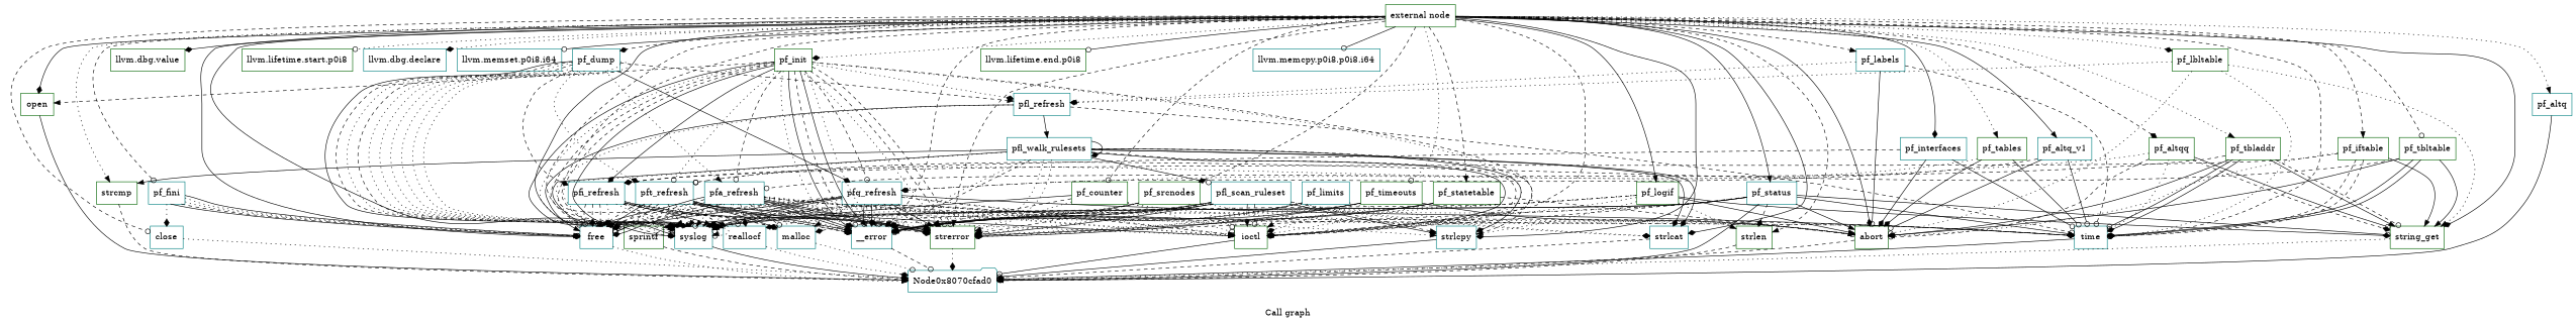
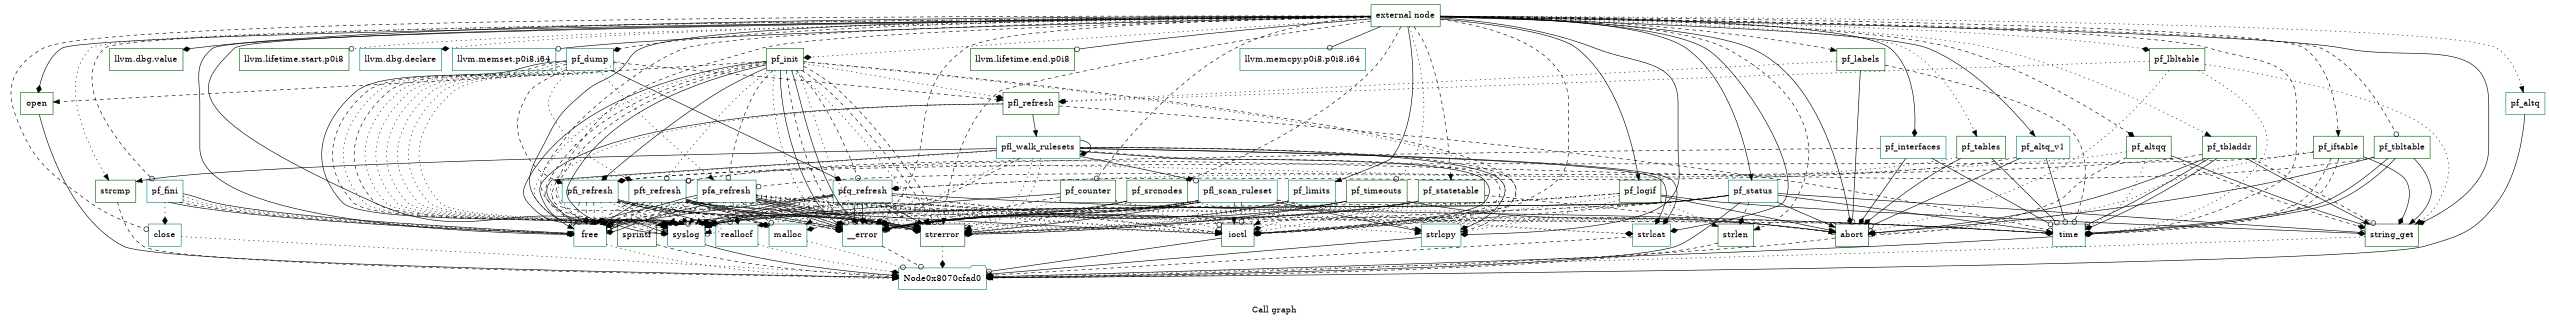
  digraph {
    label="Call graph"
    node [color=teal shape=record]
    edge [arrowhead=normal style=solid]
    n1 [color=darkgreen label="{external node}"]
    n2 [color=darkgreen label="{pf_init}"]
    n3 [label="{pf_fini}"]
    n4 [label="{pf_dump}"]
    n5 [label="{syslog}"]
    n6 [color=darkgreen label="{llvm.dbg.value}"]
    n7 [label="{free}"]
    n8 [label="{time}"]
    n9 [color=darkgreen label="{llvm.lifetime.start.p0i8}"]
    n10 [label="{llvm.dbg.declare}"]
    n11 [label="{llvm.memset.p0i8.i64}"]
    n12 [label="{strlcpy}"]
    n13 [color=darkgreen label="{ioctl}"]
    n14 [label="{__error}"]
    n15 [color=darkgreen label="{strerror}"]
    n16 [color=darkgreen label="{strcmp}"]
    n17 [label="{strlcat}"]
    n18 [color=darkgreen label="{llvm.lifetime.end.p0i8}"]
    n19 [label="{malloc}"]
    n20 [label="{reallocf}"]
    n21 [label="{llvm.memcpy.p0i8.p0i8.i64}"]
    n22 [label="{close}"]
    n23 [color=darkgreen label="{open}"]
    n24 [label="{pf_status}"]
    n25 [color=darkgreen label="{sprintf}"]
    n26 [color=darkgreen label="{strlen}"]
    n27 [color=darkgreen label="{string_get}"]
    n28 [color=darkgreen label="{abort}"]
    n29 [color=darkgreen label="{pf_counter}"]
    n30 [color=darkgreen label="{pf_statetable}"]
    n31 [color=darkgreen label="{pf_srcnodes}"]
    n32 [label="{pf_limits}"]
    n33 [color=darkgreen label="{pf_timeouts}"]
    n34 [color=darkgreen label="{pf_logif}"]
    n35 [label="{pf_interfaces}"]
    n36 [color=darkgreen label="{pf_iftable}"]
    n37 [color=darkgreen label="{pf_tables}"]
    n38 [color=darkgreen label="{pf_tbltable}"]
    n39 [color=darkgreen label="{pf_tbladdr}"]
    n40 [label="{pf_altq_v1}"]
    n41 [color=darkgreen label="{pf_altqq}"]
-   n42 [label="{pf_labels}"]
+   n42 [color=darkgreen label="{pf_labels}"]
    n43 [color=darkgreen label="{pf_lbltable}"]
    n44 [label="{pf_altq}"]
    n45 [label="{pfi_refresh}"]
    n46 [label="{pfq_refresh}"]
    n47 [label="{pft_refresh}"]
    n48 [label="{pfa_refresh}"]
-   n49 [label="{pfl_refresh}"]
+   n49 [color=darkgreen label="{pfl_refresh}"]
    n50 [label=Node0x8070cfad0 shape=folder]
    n51 [label="{pfl_walk_rulesets}"]
    n52 [label="{pfl_scan_ruleset}"]
    n1 -> n2 [arrowhead=diamond style=dotted]
    n1 -> n3 [arrowhead=odot style=dashed]
    n1 -> n4 [arrowhead=diamond style=dashed]
    n1 -> n5 [arrowhead=odot]
    n1 -> n6 [arrowhead=diamond]
    n1 -> n7 [arrowhead=diamond]
    n1 -> n8 [arrowhead=odot style=dashed]
    n1 -> n9 [arrowhead=odot style=dotted]
    n1 -> n10 [arrowhead=diamond style=dotted]
    n1 -> n11 [arrowhead=odot]
    n1 -> n12 [arrowhead=diamond]
    n1 -> n13 [style=dashed]
    n1 -> n14 [arrowhead=diamond style=dashed]
    n1 -> n15 [style=dashed]
    n1 -> n16 [style=dotted]
    n1 -> n17 [arrowhead=diamond]
    n1 -> n18 [arrowhead=odot]
    n1 -> n19 [arrowhead=diamond style=dashed]
    n1 -> n20 [style=dashed]
    n1 -> n21 [arrowhead=odot]
    n1 -> n22 [arrowhead=odot style=dashed]
    n1 -> n23 [arrowhead=diamond]
    n1 -> n24
    n1 -> n25 [arrowhead=odot]
    n1 -> n26 [style=dashed]
    n1 -> n27 [arrowhead=diamond]
    n1 -> n28 [arrowhead=diamond]
    n1 -> n29 [arrowhead=odot style=dashed]
    n1 -> n30 [style=dashed]
    n1 -> n31 [arrowhead=diamond style=dashed]
+   n1 -> n32
    n1 -> n33 [arrowhead=odot style=dotted]
    n1 -> n34
    n1 -> n35 [arrowhead=diamond]
    n1 -> n36 [style=dashed]
    n1 -> n37 [style=dotted]
    n1 -> n38 [arrowhead=odot style=dashed]
    n1 -> n39 [style=dotted]
    n1 -> n40
    n1 -> n41 [arrowhead=diamond style=dashed]
    n1 -> n42 [style=dashed]
    n1 -> n43 [arrowhead=diamond style=dotted]
    n1 -> n44 [style=dotted]
    n2 -> n5 [arrowhead=odot]
    n2 -> n5 [arrowhead=odot style=dotted]
    n2 -> n5 [style=dashed]
    n2 -> n5 [arrowhead=diamond style=dashed]
    n2 -> n5
    n2 -> n13 [style=dotted]
    n2 -> n13 [arrowhead=diamond style=dashed]
    n2 -> n14 [arrowhead=odot style=dotted]
    n2 -> n14
    n2 -> n14 [arrowhead=odot style=dashed]
    n2 -> n14
    n2 -> n14 [style=dotted]
    n2 -> n15 [style=dotted]
    n2 -> n15 [arrowhead=odot style=dashed]
    n2 -> n15 [arrowhead=odot style=dashed]
    n2 -> n23 [style=dashed]
    n2 -> n45 [arrowhead=diamond]
    n2 -> n46 [arrowhead=odot style=dashed]
    n2 -> n47 [arrowhead=odot style=dotted]
    n2 -> n48 [arrowhead=odot style=dashed]
    n2 -> n49 [arrowhead=diamond style=dotted]
    n3 -> n7
    n3 -> n7 [arrowhead=diamond style=dashed]
    n3 -> n7 [arrowhead=odot style=dotted]
    n3 -> n7 [arrowhead=odot style=dotted]
    n3 -> n7
    n3 -> n22 [arrowhead=diamond style=dotted]
    n4 -> n5 [arrowhead=diamond]
    n4 -> n5 [style=dashed]
    n4 -> n5 [arrowhead=odot style=dotted]
    n4 -> n5 [arrowhead=odot style=dashed]
    n4 -> n5 [arrowhead=diamond style=dotted]
    n4 -> n5 [arrowhead=diamond style=dotted]
    n4 -> n5 [arrowhead=diamond style=dotted]
    n4 -> n5 [arrowhead=odot style=dotted]
    n4 -> n5 [style=dotted]
    n4 -> n5 [arrowhead=odot style=dotted]
    n4 -> n45 [arrowhead=diamond style=dashed]
    n4 -> n46 [arrowhead=diamond]
    n4 -> n47 [arrowhead=diamond style=dotted]
    n4 -> n48 [style=dotted]
    n4 -> n49 [style=dashed]
    n5 -> n50
    n7 -> n50 [style=dotted]
    n8 -> n50 [arrowhead=odot]
    n12 -> n50 [arrowhead=odot]
    n13 -> n50 [arrowhead=odot]
    n14 -> n50 [arrowhead=odot style=dashed]
    n15 -> n50 [arrowhead=diamond style=dotted]
    n16 -> n50 [style=dashed]
    n17 -> n50 [arrowhead=diamond style=dashed]
    n19 -> n50 [arrowhead=odot style=dotted]
    n20 -> n50 [arrowhead=diamond style=dotted]
    n22 -> n50 [arrowhead=diamond style=dotted]
    n23 -> n50
    n24 -> n5
    n24 -> n8
    n24 -> n13 [arrowhead=diamond style=dashed]
    n24 -> n14 [arrowhead=odot style=dotted]
    n24 -> n15 [arrowhead=odot style=dashed]
    n24 -> n25
    n24 -> n26 [arrowhead=diamond style=dashed]
    n24 -> n27 [arrowhead=odot]
    n24 -> n28
    n24 -> n50
    n25 -> n50 [arrowhead=odot style=dashed]
    n26 -> n50 [style=dashed]
    n27 -> n50 [arrowhead=odot style=dotted]
    n28 -> n50 [arrowhead=odot style=dashed]
    n29 -> n5
    n29 -> n13 [arrowhead=odot style=dotted]
    n29 -> n14 [style=dashed]
    n29 -> n15 [arrowhead=odot style=dotted]
    n29 -> n28 [style=dotted]
    n30 -> n13 [arrowhead=odot style=dotted]
    n30 -> n14
    n30 -> n15
    n30 -> n20 [arrowhead=diamond style=dotted]
    n30 -> n28 [arrowhead=odot style=dashed]
    n31 -> n5 [style=dotted]
    n31 -> n13 [arrowhead=odot style=dotted]
    n31 -> n14
    n31 -> n15 [arrowhead=diamond style=dashed]
    n31 -> n28 [style=dotted]
    n32 -> n5 [style=dotted]
    n32 -> n13 [style=dotted]
    n32 -> n14 [arrowhead=odot]
    n32 -> n15 [arrowhead=diamond style=dotted]
    n32 -> n28 [style=dotted]
    n33 -> n5 [arrowhead=odot style=dotted]
    n33 -> n13 [arrowhead=diamond style=dotted]
    n33 -> n14
    n33 -> n15 [arrowhead=odot]
    n33 -> n28
    n34 -> n5 [arrowhead=odot style=dashed]
    n34 -> n12 [style=dotted]
    n34 -> n13 [arrowhead=diamond style=dotted]
    n34 -> n14 [arrowhead=diamond style=dotted]
    n34 -> n15 [arrowhead=odot style=dotted]
    n34 -> n26 [style=dotted]
    n34 -> n27 [arrowhead=diamond]
    n34 -> n28
    n35 -> n8 [arrowhead=odot]
    n35 -> n28 [arrowhead=diamond]
    n35 -> n45 [arrowhead=diamond style=dashed]
    n36 -> n8 [arrowhead=diamond style=dashed]
    n36 -> n8 [arrowhead=odot style=dashed]
-   n36 -> n27
+   n36 -> n27 [arrowhead=diamond]
    n36 -> n28 [style=dotted]
    n36 -> n45 [arrowhead=diamond style=dashed]
    n37 -> n8 [arrowhead=odot]
    n37 -> n28 [arrowhead=diamond]
    n37 -> n47 [arrowhead=odot style=dotted]
    n38 -> n8 [arrowhead=diamond]
    n38 -> n8 [arrowhead=odot]
    n38 -> n27
    n38 -> n28
    n38 -> n47 [arrowhead=odot style=dashed]
    n39 -> n8 [arrowhead=odot]
    n39 -> n8 [arrowhead=diamond]
    n39 -> n27
    n39 -> n27 [arrowhead=odot style=dashed]
    n39 -> n28 [arrowhead=diamond]
    n39 -> n48 [arrowhead=odot style=dashed]
    n40 -> n8 [arrowhead=odot]
    n40 -> n28 [arrowhead=odot]
    n40 -> n46 [style=dashed]
    n41 -> n8 [arrowhead=odot style=dotted]
    n41 -> n27 [arrowhead=diamond style=dashed]
    n41 -> n27 [arrowhead=odot]
    n41 -> n28 [arrowhead=odot style=dashed]
    n41 -> n46 [arrowhead=diamond style=dotted]
    n42 -> n8 [arrowhead=odot style=dashed]
    n42 -> n28 [arrowhead=odot]
    n42 -> n49 [style=dotted]
    n43 -> n8 [arrowhead=diamond style=dotted]
    n43 -> n27 [style=dotted]
    n43 -> n28 [arrowhead=odot style=dotted]
    n43 -> n49 [arrowhead=diamond style=dotted]
    n44 -> n50 [arrowhead=diamond]
    n45 -> n5 [arrowhead=diamond style=dotted]
    n45 -> n5 [style=dashed]
    n45 -> n7 [arrowhead=odot style=dashed]
    n45 -> n7 [arrowhead=diamond style=dashed]
    n45 -> n7 [arrowhead=odot style=dashed]
    n45 -> n7 [style=dotted]
    n45 -> n8 [arrowhead=diamond style=dotted]
    n45 -> n13 [style=dotted]
    n45 -> n14 [arrowhead=diamond style=dashed]
    n45 -> n14 [arrowhead=diamond style=dotted]
    n45 -> n15 [style=dotted]
    n45 -> n15 [arrowhead=odot]
    n45 -> n19 [arrowhead=diamond style=dashed]
    n45 -> n20
    n46 -> n5 [arrowhead=diamond]
    n46 -> n5 [arrowhead=diamond]
    n46 -> n5 [arrowhead=odot style=dotted]
    n46 -> n7 [style=dashed]
    n46 -> n7 [arrowhead=diamond style=dotted]
    n46 -> n7 [arrowhead=odot]
    n46 -> n8 [arrowhead=diamond]
    n46 -> n13 [arrowhead=odot style=dashed]
    n46 -> n13 [style=dotted]
    n46 -> n14 [arrowhead=odot]
    n46 -> n14 [arrowhead=diamond]
    n46 -> n14 [arrowhead=odot style=dotted]
    n46 -> n15 [style=dashed]
    n46 -> n15
    n46 -> n15 [arrowhead=diamond style=dotted]
    n46 -> n19 [style=dotted]
    n47 -> n5 [style=dashed]
    n47 -> n5 [arrowhead=odot style=dashed]
    n47 -> n7 [style=dashed]
    n47 -> n7 [arrowhead=odot]
    n47 -> n7 [style=dashed]
    n47 -> n7 [arrowhead=odot style=dashed]
    n47 -> n8 [arrowhead=diamond style=dashed]
    n47 -> n13
    n47 -> n14 [arrowhead=diamond style=dashed]
    n47 -> n14 [arrowhead=diamond]
    n47 -> n15 [arrowhead=diamond]
    n47 -> n15
    n47 -> n19 [arrowhead=odot]
    n47 -> n20 [arrowhead=diamond style=dashed]
    n48 -> n5 [style=dashed]
    n48 -> n5 [style=dotted]
    n48 -> n5 [style=dotted]
    n48 -> n5 [arrowhead=diamond style=dotted]
    n48 -> n5 [arrowhead=diamond style=dotted]
    n48 -> n7
    n48 -> n7 [arrowhead=diamond style=dashed]
    n48 -> n7 [arrowhead=diamond style=dotted]
    n48 -> n7 [arrowhead=odot style=dashed]
    n48 -> n7 [arrowhead=diamond]
    n48 -> n8 [arrowhead=diamond style=dashed]
    n48 -> n12 [style=dotted]
    n48 -> n13 [style=dotted]
    n48 -> n13 [style=dotted]
    n48 -> n14 [style=dotted]
    n48 -> n14 [arrowhead=odot style=dotted]
    n48 -> n14
    n48 -> n14 [arrowhead=odot]
    n48 -> n14 [arrowhead=diamond style=dotted]
    n48 -> n15 [arrowhead=diamond style=dashed]
    n48 -> n15 [arrowhead=odot]
    n48 -> n15 [arrowhead=diamond]
    n48 -> n15 [arrowhead=odot style=dotted]
    n48 -> n15 [arrowhead=diamond style=dotted]
    n48 -> n19 [arrowhead=odot style=dashed]
    n48 -> n20 [arrowhead=odot style=dotted]
    n48 -> n20 [arrowhead=diamond style=dashed]
    n49 -> n7
    n49 -> n7 [arrowhead=odot style=dotted]
    n49 -> n8 [arrowhead=odot style=dashed]
    n49 -> n51
    n51 -> n5
    n51 -> n5 [arrowhead=odot style=dotted]
    n51 -> n12 [arrowhead=diamond]
    n51 -> n12 [arrowhead=odot style=dashed]
    n51 -> n13 [arrowhead=odot]
    n51 -> n13 [arrowhead=odot style=dashed]
    n51 -> n14 [arrowhead=diamond style=dotted]
    n51 -> n14 [arrowhead=diamond style=dashed]
    n51 -> n15 [style=dotted]
    n51 -> n15 [style=dotted]
    n51 -> n16
    n51 -> n17 [arrowhead=diamond]
    n51 -> n17 [arrowhead=diamond]
    n51 -> n51 [arrowhead=diamond]
    n51 -> n52 [arrowhead=odot]
    n52 -> n5 [arrowhead=diamond style=dashed]
    n52 -> n5 [style=dashed]
    n52 -> n12 [arrowhead=diamond]
    n52 -> n12 [style=dashed]
    n52 -> n13 [style=dashed]
    n52 -> n13 [arrowhead=odot style=dashed]
    n52 -> n14
    n52 -> n14 [arrowhead=odot style=dashed]
    n52 -> n15 [style=dotted]
    n52 -> n15
    n52 -> n17 [arrowhead=diamond style=dotted]
    n52 -> n17 [arrowhead=diamond style=dotted]
    n52 -> n19 [arrowhead=diamond style=dashed]
  }
